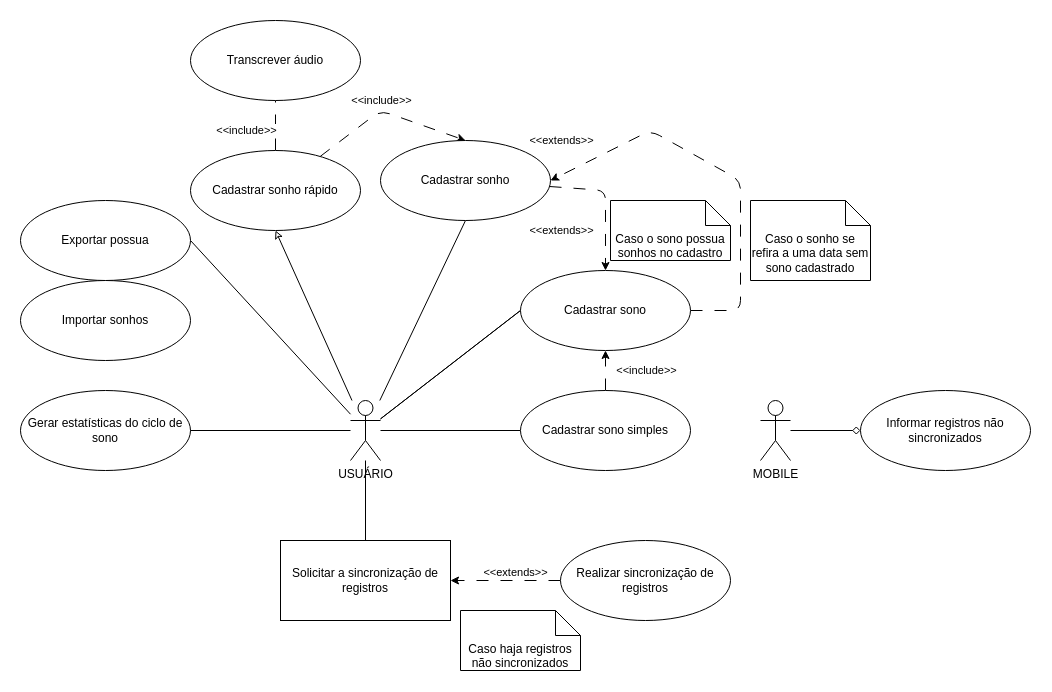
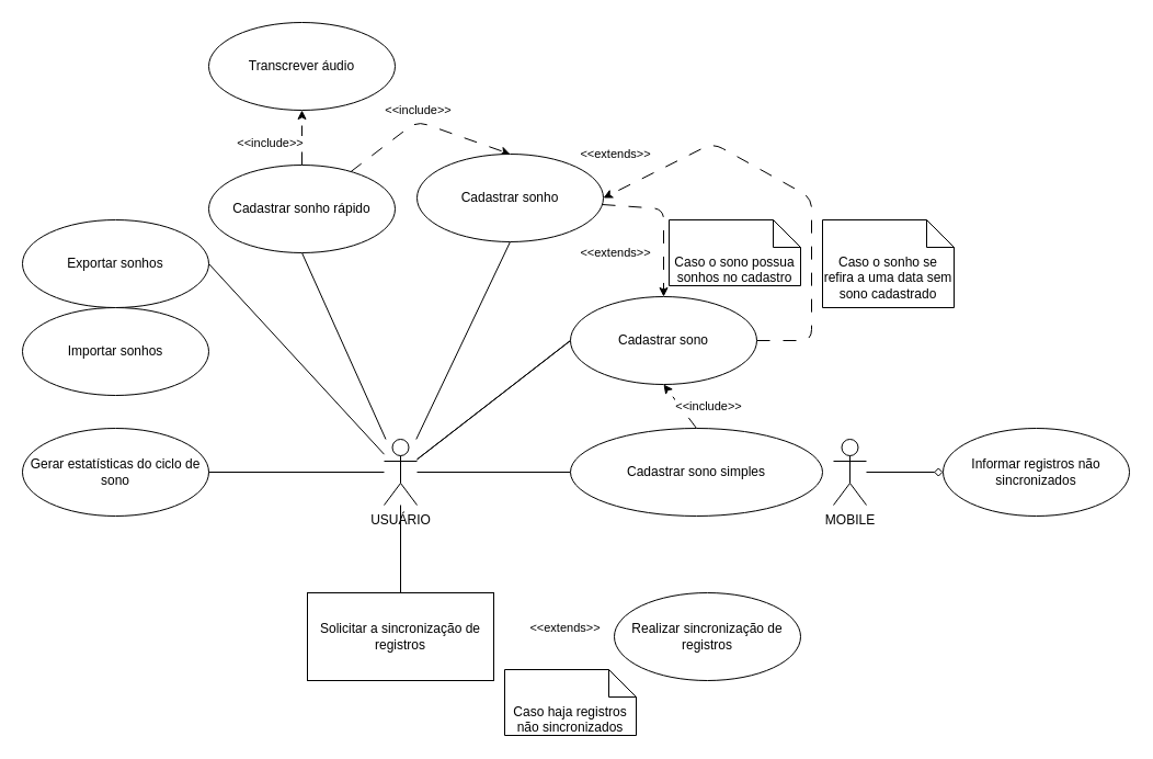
  <mxCell id="0" />
  <mxCell id="1" parent="0" />
  <mxCell id="2" style="edgeStyle=none;html=1;entryX=0;entryY=0.5;entryDx=0;entryDy=0;endArrow=none;endFill=0;" parent="1" source="9" target="25" edge="1"><mxGeometry relative="1" as="geometry" /></mxCell>
  <mxCell id="3" style="edgeStyle=none;html=1;entryX=0.5;entryY=1;entryDx=0;entryDy=0;endArrow=none;endFill=0;" parent="1" source="9" target="17" edge="1"><mxGeometry relative="1" as="geometry" /></mxCell>
  <mxCell id="4" style="edgeStyle=none;html=1;entryX=0;entryY=0.5;entryDx=0;entryDy=0;endArrow=none;endFill=0;" parent="1" source="9" target="15" edge="1"><mxGeometry relative="1" as="geometry" /></mxCell>
  <mxCell id="5" style="edgeStyle=none;html=1;entryX=1;entryY=0.5;entryDx=0;entryDy=0;endArrow=none;endFill=0;" parent="1" source="9" target="19" edge="1"><mxGeometry relative="1" as="geometry" /></mxCell>
  <mxCell id="6" style="edgeStyle=none;html=1;entryX=0.5;entryY=0;entryDx=0;entryDy=0;endArrow=none;endFill=0;" parent="1" source="9" target="20" edge="1"><mxGeometry relative="1" as="geometry" /></mxCell>
- <mxCell id="7" style="edgeStyle=none;html=1;entryX=0.5;entryY=1;entryDx=0;entryDy=0;endArrow=classic;endFill=0;" parent="1" source="9" target="14" edge="1"><mxGeometry relative="1" as="geometry" /></mxCell>
+ <mxCell id="7" style="edgeStyle=none;html=1;entryX=0.5;entryY=1;entryDx=0;entryDy=0;endArrow=none;endFill=0;" parent="1" source="9" target="14" edge="1"><mxGeometry relative="1" as="geometry" /></mxCell>
  <mxCell id="8" style="edgeStyle=none;html=1;entryX=0;entryY=0.5;entryDx=0;entryDy=0;endArrow=none;endFill=0;" edge="1" parent="1" source="9" target="27"><mxGeometry relative="1" as="geometry" /></mxCell>
  <mxCell id="9" value="USUÁRIO" style="shape=umlActor;verticalLabelPosition=bottom;verticalAlign=top;html=1;" parent="1" vertex="1"><mxGeometry x="350" y="400" width="30" height="60" as="geometry" /></mxCell>
  <mxCell id="10" style="edgeStyle=none;html=1;entryX=0;entryY=0.5;entryDx=0;entryDy=0;endArrow=diamond;endFill=0;" edge="1" parent="1" source="11" target="18"><mxGeometry relative="1" as="geometry" /></mxCell>
  <mxCell id="11" value="MOBILE" style="shape=umlActor;verticalLabelPosition=bottom;verticalAlign=top;html=1;" parent="1" vertex="1"><mxGeometry x="760" y="400" width="30" height="60" as="geometry" /></mxCell>
- <mxCell id="12" style="edgeStyle=none;html=1;entryX=0.5;entryY=1;entryDx=0;entryDy=0;endArrow=none;endFill=1;dashed=1;dashPattern=12 12;" edge="1" parent="1" source="14" target="21"><mxGeometry relative="1" as="geometry" /></mxCell>
+ <mxCell id="12" style="edgeStyle=none;html=1;entryX=0.5;entryY=1;entryDx=0;entryDy=0;endArrow=classic;endFill=1;dashed=1;dashPattern=12 12;" edge="1" parent="1" source="14" target="21"><mxGeometry relative="1" as="geometry" /></mxCell>
  <mxCell id="13" style="edgeStyle=none;html=1;entryX=0.5;entryY=0;entryDx=0;entryDy=0;dashed=1;dashPattern=12 12;endArrow=classic;endFill=1;" edge="1" parent="1" source="14" target="17"><mxGeometry relative="1" as="geometry"><Array as="points"><mxPoint x="380" y="110" /></Array></mxGeometry></mxCell>
  <mxCell id="14" value="Cadastrar sonho rápido" style="ellipse;whiteSpace=wrap;html=1;" parent="1" vertex="1"><mxGeometry x="190" y="150" width="170" height="80" as="geometry" /></mxCell>
  <mxCell id="15" value="Gerar estatísticas do ciclo de sono" style="ellipse;whiteSpace=wrap;html=1;" parent="1" vertex="1"><mxGeometry x="20" y="390" width="170" height="80" as="geometry" /></mxCell>
  <mxCell id="16" style="edgeStyle=none;html=1;entryX=0.5;entryY=0;entryDx=0;entryDy=0;dashed=1;dashPattern=12 12;endArrow=classic;endFill=1;" edge="1" parent="1" source="17" target="25"><mxGeometry relative="1" as="geometry"><Array as="points"><mxPoint x="605" y="190" /></Array></mxGeometry></mxCell>
  <mxCell id="17" value="Cadastrar sonho" style="ellipse;whiteSpace=wrap;html=1;" parent="1" vertex="1"><mxGeometry x="380" y="140" width="170" height="80" as="geometry" /></mxCell>
  <mxCell id="18" value="Informar registros não sincronizados" style="ellipse;whiteSpace=wrap;html=1;" parent="1" vertex="1"><mxGeometry x="860" y="390" width="170" height="80" as="geometry" /></mxCell>
- <mxCell id="19" value="Exportar possua" style="ellipse;whiteSpace=wrap;html=1;" parent="1" vertex="1"><mxGeometry x="20" y="200" width="170" height="80" as="geometry" /></mxCell>
+ <mxCell id="19" value="Exportar sonhos" style="ellipse;whiteSpace=wrap;html=1;" parent="1" vertex="1"><mxGeometry x="20" y="200" width="170" height="80" as="geometry" /></mxCell>
  <mxCell id="20" value="Solicitar a sincronização de registros" style="whiteSpace=wrap;html=1;rounded=0;" parent="1" vertex="1"><mxGeometry x="280" y="540" width="170" height="80" as="geometry" /></mxCell>
  <mxCell id="21" value="Transcrever áudio" style="ellipse;whiteSpace=wrap;html=1;" parent="1" vertex="1"><mxGeometry x="190" y="20" width="170" height="80" as="geometry" /></mxCell>
  <mxCell id="22" value="Importar sonhos" style="ellipse;whiteSpace=wrap;html=1;" parent="1" vertex="1"><mxGeometry x="20" y="280" width="170" height="80" as="geometry" /></mxCell>
  <mxCell id="23" value="" style="edgeStyle=none;html=1;entryX=0;entryY=0.5;entryDx=0;entryDy=0;endArrow=none;endFill=0;" parent="1" source="9" target="25" edge="1"><mxGeometry relative="1" as="geometry"><mxPoint x="380" y="422.174" as="sourcePoint" /><mxPoint x="710" y="250" as="targetPoint" /></mxGeometry></mxCell>
  <mxCell id="24" style="edgeStyle=none;html=1;entryX=1;entryY=0.5;entryDx=0;entryDy=0;dashed=1;dashPattern=12 12;endArrow=classic;endFill=1;" edge="1" parent="1" source="25" target="17"><mxGeometry relative="1" as="geometry"><Array as="points"><mxPoint x="740" y="310" /><mxPoint x="740" y="180" /><mxPoint x="650" y="130" /></Array></mxGeometry></mxCell>
  <mxCell id="25" value="Cadastrar sono" style="ellipse;whiteSpace=wrap;html=1;" parent="1" vertex="1"><mxGeometry y="270" width="170" height="80" as="geometry" x="520" /></mxCell>
  <mxCell id="26" style="edgeStyle=none;html=1;entryX=0.5;entryY=1;entryDx=0;entryDy=0;exitX=0.5;exitY=0;exitDx=0;exitDy=0;dashed=1;dashPattern=12 12;" edge="1" parent="1" source="27" target="25"><mxGeometry relative="1" as="geometry"><Array as="points" /></mxGeometry></mxCell>
- <mxCell id="27" value="Cadastrar sono simples" style="ellipse;whiteSpace=wrap;html=1;" vertex="1" parent="1"><mxGeometry y="390" width="170" height="80" as="geometry" x="520" /></mxCell>
+ <mxCell id="27" value="Cadastrar sono simples" style="ellipse;whiteSpace=wrap;html=1;" vertex="1" parent="1"><mxGeometry x="520" y="390" width="230" height="80" as="geometry" /></mxCell>
  <mxCell id="28" value="&amp;lt;&amp;lt;include&amp;gt;&amp;gt;" style="edgeLabel;html=1;align=center;verticalAlign=middle;resizable=0;points=[];" vertex="1" connectable="0" parent="1"><mxGeometry x="645.003" y="369.997" as="geometry" /></mxCell>
  <mxCell id="29" value="&amp;lt;&amp;lt;extends&amp;gt;&amp;gt;" style="edgeLabel;html=1;align=center;verticalAlign=middle;resizable=0;points=[];" vertex="1" connectable="0" parent="1"><mxGeometry x="560.003" y="229.997" as="geometry" /></mxCell>
  <mxCell id="30" value="&amp;lt;&amp;lt;include&amp;gt;&amp;gt;" style="edgeLabel;html=1;align=center;verticalAlign=middle;resizable=0;points=[];" vertex="1" connectable="0" parent="1"><mxGeometry x="245.003" y="129.997" as="geometry" /></mxCell>
- <mxCell id="31" style="edgeStyle=none;html=1;entryX=1;entryY=0.5;entryDx=0;entryDy=0;endArrow=classic;endFill=1;dashed=1;dashPattern=12 12;" edge="1" parent="1" source="32" target="20"><mxGeometry relative="1" as="geometry" /></mxCell>
  <mxCell id="32" value="Realizar sincronização de registros" style="ellipse;whiteSpace=wrap;html=1;" vertex="1" parent="1"><mxGeometry x="560" y="540" width="170" height="80" as="geometry" /></mxCell>
  <mxCell id="33" value="&amp;lt;&amp;lt;extends&amp;gt;&amp;gt;" style="edgeLabel;html=1;align=center;verticalAlign=middle;resizable=0;points=[];" vertex="1" connectable="0" parent="1"><mxGeometry x="520.003" y="579.997" as="geometry"><mxPoint x="-6" y="-8" as="offset" /></mxGeometry></mxCell>
  <mxCell id="34" value="Caso haja registros não sincronizados" style="shape=note2;boundedLbl=1;whiteSpace=wrap;html=1;size=25;verticalAlign=top;align=center;" vertex="1" parent="1"><mxGeometry x="460" y="610" width="120" height="60" as="geometry" /></mxCell>
  <mxCell id="35" value="&amp;lt;&amp;lt;extends&amp;gt;&amp;gt;" style="edgeLabel;html=1;align=center;verticalAlign=middle;resizable=0;points=[];" vertex="1" connectable="0" parent="1"><mxGeometry x="560.003" y="139.997" as="geometry" /></mxCell>
  <mxCell id="36" value="Caso o sono possua sonhos no cadastro" style="shape=note2;boundedLbl=1;whiteSpace=wrap;html=1;size=25;verticalAlign=top;align=center;" vertex="1" parent="1"><mxGeometry x="610" y="200" width="120" height="60" as="geometry" /></mxCell>
  <mxCell id="37" value="&amp;lt;&amp;lt;include&amp;gt;&amp;gt;" style="edgeLabel;html=1;align=center;verticalAlign=middle;resizable=0;points=[];" vertex="1" connectable="0" parent="1"><mxGeometry x="380.003" y="99.997" as="geometry" /></mxCell>
  <mxCell id="38" value="Caso o sonho se refira a uma data sem sono cadastrado" style="shape=note2;boundedLbl=1;whiteSpace=wrap;html=1;size=25;verticalAlign=top;align=center;" vertex="1" parent="1"><mxGeometry x="750" y="200" width="120" height="80" as="geometry" /></mxCell>
